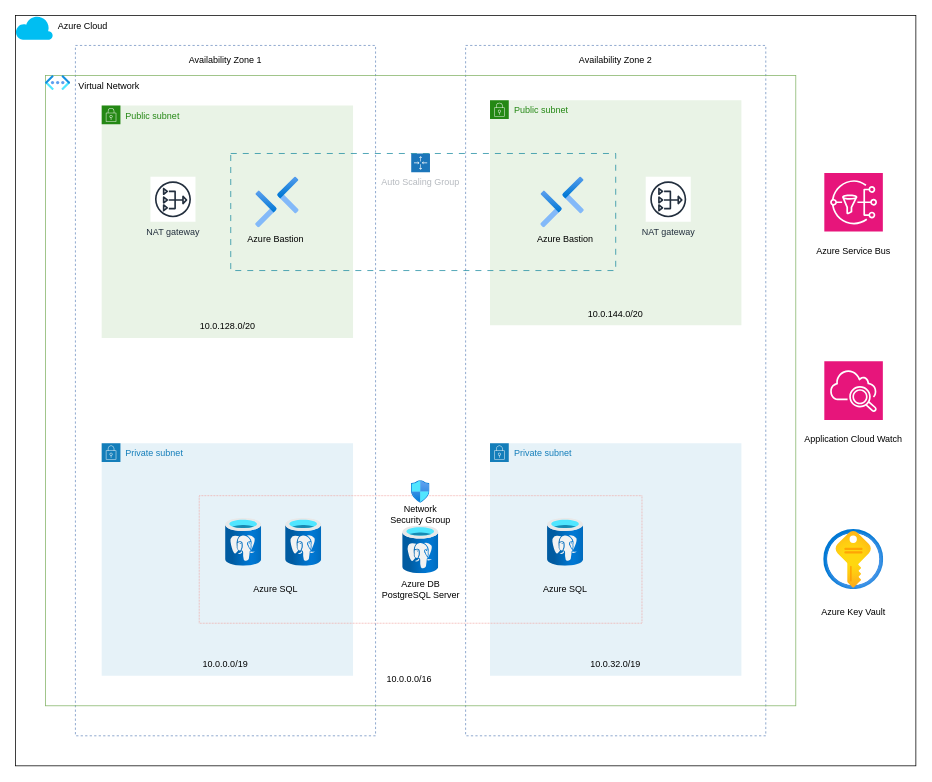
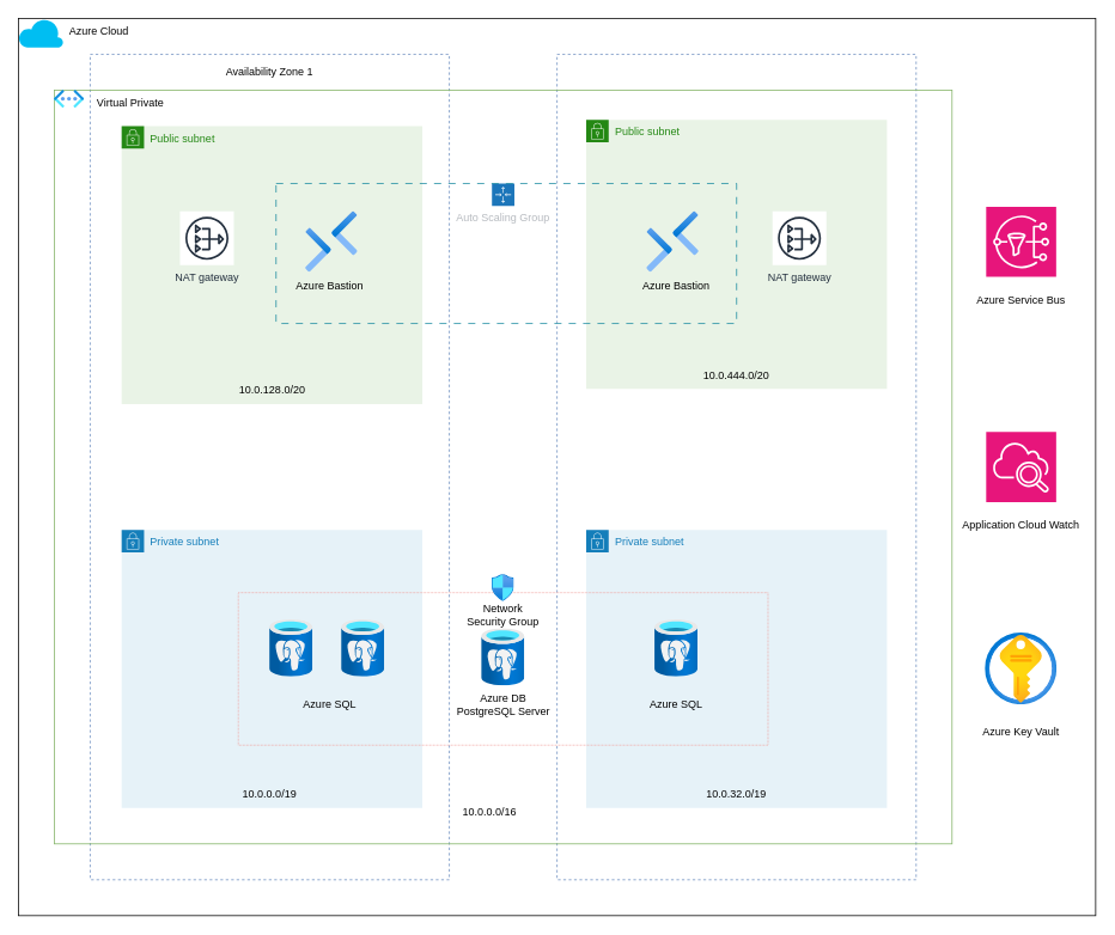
  <mxCell id="0" />
  <mxCell id="1" parent="0" />
  <mxCell id="2" value="" style="rounded=0;whiteSpace=wrap;html=1;" vertex="1" parent="1"><mxGeometry width="1200" height="1000" as="geometry" x="20" y="20" /></mxCell>
  <mxCell id="3" value="" style="rounded=0;whiteSpace=wrap;html=1;dashed=1;fillColor=none;strokeColor=#6c8ebf;" vertex="1" parent="1"><mxGeometry x="100" y="60" width="400" height="920" as="geometry" /></mxCell>
  <mxCell id="4" value="" style="rounded=0;whiteSpace=wrap;html=1;glass=0;dashed=1;fillColor=none;strokeColor=#6c8ebf;" vertex="1" parent="1"><mxGeometry x="620" y="60" width="400" height="920" as="geometry" /></mxCell>
  <mxCell id="5" value="" style="sketch=0;points=[[0,0,0],[0.25,0,0],[0.5,0,0],[0.75,0,0],[1,0,0],[0,1,0],[0.25,1,0],[0.5,1,0],[0.75,1,0],[1,1,0],[0,0.25,0],[0,0.5,0],[0,0.75,0],[1,0.25,0],[1,0.5,0],[1,0.75,0]];outlineConnect=0;fontColor=#232F3E;fillColor=#E7157B;strokeColor=#ffffff;dashed=0;verticalLabelPosition=bottom;verticalAlign=top;align=center;html=1;fontSize=12;fontStyle=0;aspect=fixed;shape=mxgraph.aws4.resourceIcon;resIcon=mxgraph.aws4.sns;" vertex="1" parent="1"><mxGeometry x="1098" y="230" width="78" height="78" as="geometry" /></mxCell>
  <mxCell id="6" value="" style="sketch=0;points=[[0,0,0],[0.25,0,0],[0.5,0,0],[0.75,0,0],[1,0,0],[0,1,0],[0.25,1,0],[0.5,1,0],[0.75,1,0],[1,1,0],[0,0.25,0],[0,0.5,0],[0,0.75,0],[1,0.25,0],[1,0.5,0],[1,0.75,0]];points=[[0,0,0],[0.25,0,0],[0.5,0,0],[0.75,0,0],[1,0,0],[0,1,0],[0.25,1,0],[0.5,1,0],[0.75,1,0],[1,1,0],[0,0.25,0],[0,0.5,0],[0,0.75,0],[1,0.25,0],[1,0.5,0],[1,0.75,0]];outlineConnect=0;fontColor=#232F3E;fillColor=#E7157B;strokeColor=#ffffff;dashed=0;verticalLabelPosition=bottom;verticalAlign=top;align=center;html=1;fontSize=12;fontStyle=0;aspect=fixed;shape=mxgraph.aws4.resourceIcon;resIcon=mxgraph.aws4.cloudwatch_2;" vertex="1" parent="1"><mxGeometry x="1098" y="481" width="78" height="78" as="geometry" /></mxCell>
  <mxCell id="7" value="" style="image;aspect=fixed;html=1;points=[];align=center;fontSize=12;image=img/lib/azure2/security/Key_Vaults.svg;" vertex="1" parent="1"><mxGeometry x="1097" y="705" width="80" height="80" as="geometry" /></mxCell>
  <mxCell id="8" value="" style="rounded=0;whiteSpace=wrap;html=1;glass=0;fillColor=none;strokeColor=#82b366;" vertex="1" parent="1"><mxGeometry x="60" y="100" width="1000" height="840" as="geometry" /></mxCell>
  <mxCell id="9" value="Private subnet" style="points=[[0,0],[0.25,0],[0.5,0],[0.75,0],[1,0],[1,0.25],[1,0.5],[1,0.75],[1,1],[0.75,1],[0.5,1],[0.25,1],[0,1],[0,0.75],[0,0.5],[0,0.25]];outlineConnect=0;gradientColor=none;html=1;whiteSpace=wrap;fontSize=12;fontStyle=0;container=1;pointerEvents=0;collapsible=0;recursiveResize=0;shape=mxgraph.aws4.group;grIcon=mxgraph.aws4.group_security_group;grStroke=0;strokeColor=#147EBA;fillColor=#E6F2F8;verticalAlign=top;align=left;spacingLeft=30;fontColor=#147EBA;dashed=0;" vertex="1" parent="1"><mxGeometry x="135" y="590" width="335" height="310" as="geometry" /></mxCell>
  <mxCell id="10" value="10.0.0.0/19" style="text;html=1;strokeColor=none;fillColor=none;align=center;verticalAlign=middle;whiteSpace=wrap;rounded=0;" vertex="1" parent="9"><mxGeometry x="135" y="280" width="60" height="30" as="geometry" /></mxCell>
  <mxCell id="11" value="" style="image;aspect=fixed;html=1;points=[];align=center;fontSize=12;image=img/lib/azure2/databases/Azure_Database_PostgreSQL_Server.svg;" vertex="1" parent="9"><mxGeometry x="165" y="100" width="48" height="64" as="geometry" /></mxCell>
  <mxCell id="12" value="Private subnet" style="points=[[0,0],[0.25,0],[0.5,0],[0.75,0],[1,0],[1,0.25],[1,0.5],[1,0.75],[1,1],[0.75,1],[0.5,1],[0.25,1],[0,1],[0,0.75],[0,0.5],[0,0.25]];outlineConnect=0;gradientColor=none;html=1;whiteSpace=wrap;fontSize=12;fontStyle=0;container=1;pointerEvents=0;collapsible=0;recursiveResize=0;shape=mxgraph.aws4.group;grIcon=mxgraph.aws4.group_security_group;grStroke=0;strokeColor=#147EBA;fillColor=#E6F2F8;verticalAlign=top;align=left;spacingLeft=30;fontColor=#147EBA;dashed=0;" vertex="1" parent="1"><mxGeometry x="652.5" y="590" width="335" height="310" as="geometry" /></mxCell>
  <mxCell id="13" value="10.0.32.0/19" style="text;html=1;strokeColor=none;fillColor=none;align=center;verticalAlign=middle;whiteSpace=wrap;rounded=0;" vertex="1" parent="12"><mxGeometry x="137.5" y="280" width="60" height="30" as="geometry" /></mxCell>
  <mxCell id="14" value="" style="image;aspect=fixed;html=1;points=[];align=center;fontSize=12;image=img/lib/azure2/databases/Azure_Database_PostgreSQL_Server.svg;" vertex="1" parent="12"><mxGeometry x="76.5" y="100" width="48" height="64" as="geometry" /></mxCell>
  <mxCell id="15" value="" style="rounded=0;whiteSpace=wrap;html=1;fillColor=none;strokeColor=#F19C99;dashed=1;dashPattern=1 1;" vertex="1" parent="1"><mxGeometry x="265" y="660" width="590" height="170" as="geometry" /></mxCell>
  <mxCell id="16" value="Azure Cloud" style="text;html=1;strokeColor=none;fillColor=none;align=center;verticalAlign=middle;whiteSpace=wrap;rounded=0;" vertex="1" parent="1"><mxGeometry x="70" width="80" height="30" as="geometry" y="20" /></mxCell>
  <mxCell id="17" value="Public subnet" style="points=[[0,0],[0.25,0],[0.5,0],[0.75,0],[1,0],[1,0.25],[1,0.5],[1,0.75],[1,1],[0.75,1],[0.5,1],[0.25,1],[0,1],[0,0.75],[0,0.5],[0,0.25]];outlineConnect=0;gradientColor=none;html=1;whiteSpace=wrap;fontSize=12;fontStyle=0;container=1;pointerEvents=0;collapsible=0;recursiveResize=0;shape=mxgraph.aws4.group;grIcon=mxgraph.aws4.group_security_group;grStroke=0;strokeColor=#248814;fillColor=#E9F3E6;verticalAlign=top;align=left;spacingLeft=30;fontColor=#248814;dashed=0;" vertex="1" parent="1"><mxGeometry x="135" y="140" width="335" height="310" as="geometry" /></mxCell>
  <mxCell id="18" value="NAT gateway" style="sketch=0;outlineConnect=0;fontColor=#232F3E;gradientColor=none;strokeColor=#232F3E;fillColor=#ffffff;dashed=0;verticalLabelPosition=bottom;verticalAlign=top;align=center;html=1;fontSize=12;fontStyle=0;aspect=fixed;shape=mxgraph.aws4.resourceIcon;resIcon=mxgraph.aws4.nat_gateway;" vertex="1" parent="17"><mxGeometry x="65" y="95" width="60" height="60" as="geometry" /></mxCell>
  <mxCell id="19" value="" style="image;aspect=fixed;html=1;points=[];align=center;fontSize=12;image=img/lib/azure2/networking/Bastions.svg;" vertex="1" parent="17"><mxGeometry x="205" y="95" width="58.0" height="68" as="geometry" /></mxCell>
  <mxCell id="20" value="10.0.128.0/20" style="text;html=1;strokeColor=none;fillColor=none;align=center;verticalAlign=middle;whiteSpace=wrap;rounded=0;" vertex="1" parent="17"><mxGeometry x="137.5" y="280" width="60" height="30" as="geometry" /></mxCell>
  <mxCell id="21" value="Public subnet" style="points=[[0,0],[0.25,0],[0.5,0],[0.75,0],[1,0],[1,0.25],[1,0.5],[1,0.75],[1,1],[0.75,1],[0.5,1],[0.25,1],[0,1],[0,0.75],[0,0.5],[0,0.25]];outlineConnect=0;gradientColor=none;html=1;whiteSpace=wrap;fontSize=12;fontStyle=0;container=1;pointerEvents=0;collapsible=0;recursiveResize=0;shape=mxgraph.aws4.group;grIcon=mxgraph.aws4.group_security_group;grStroke=0;strokeColor=#248814;fillColor=#E9F3E6;verticalAlign=top;align=left;spacingLeft=30;fontColor=#248814;dashed=0;" vertex="1" parent="1"><mxGeometry x="652.5" y="133" width="335" height="300" as="geometry" /></mxCell>
  <mxCell id="22" value="NAT gateway" style="sketch=0;outlineConnect=0;fontColor=#232F3E;gradientColor=none;strokeColor=#232F3E;fillColor=#ffffff;dashed=0;verticalLabelPosition=bottom;verticalAlign=top;align=center;html=1;fontSize=12;fontStyle=0;aspect=fixed;shape=mxgraph.aws4.resourceIcon;resIcon=mxgraph.aws4.nat_gateway;" vertex="1" parent="21"><mxGeometry x="207.5" y="102" width="60" height="60" as="geometry" /></mxCell>
  <mxCell id="23" value="" style="image;aspect=fixed;html=1;points=[];align=center;fontSize=12;image=img/lib/azure2/networking/Bastions.svg;" vertex="1" parent="21"><mxGeometry x="67.5" y="102" width="58.0" height="68" as="geometry" /></mxCell>
- <mxCell id="24" value="10.0.144.0/20" style="text;html=1;strokeColor=none;fillColor=none;align=center;verticalAlign=middle;whiteSpace=wrap;rounded=0;" vertex="1" parent="21"><mxGeometry x="137.5" y="270" width="60" height="30" as="geometry" /></mxCell>
+ <mxCell id="24" value="10.0.444.0/20" style="text;html=1;strokeColor=none;fillColor=none;align=center;verticalAlign=middle;whiteSpace=wrap;rounded=0;" vertex="1" parent="21"><mxGeometry x="137.5" y="270" width="60" height="30" as="geometry" /></mxCell>
  <mxCell id="25" value="" style="verticalLabelPosition=bottom;html=1;verticalAlign=top;align=center;strokeColor=none;fillColor=#00BEF2;shape=mxgraph.azure.cloud;" vertex="1" parent="1"><mxGeometry width="50" height="32.5" as="geometry" x="20" y="20" /></mxCell>
  <mxCell id="26" value="" style="image;aspect=fixed;html=1;points=[];align=center;fontSize=12;image=img/lib/azure2/networking/Virtual_Networks_Classic.svg;" vertex="1" parent="1"><mxGeometry x="60" y="100" width="33.5" height="20" as="geometry" /></mxCell>
- <mxCell id="27" value="Virtual Network" style="text;html=1;strokeColor=none;fillColor=none;align=center;verticalAlign=middle;whiteSpace=wrap;rounded=0;" vertex="1" parent="1"><mxGeometry x="100" y="100" width="90" height="30" as="geometry" /></mxCell>
+ <mxCell id="27" value="Virtual Private" style="text;html=1;strokeColor=none;fillColor=none;align=center;verticalAlign=middle;whiteSpace=wrap;rounded=0;" vertex="1" parent="1"><mxGeometry x="100" y="100" width="90" height="30" as="geometry" /></mxCell>
  <mxCell id="28" value="Availability Zone 1" style="text;html=1;strokeColor=none;fillColor=none;align=center;verticalAlign=middle;whiteSpace=wrap;rounded=0;" vertex="1" parent="1"><mxGeometry x="250" y="60" width="100" height="40" as="geometry" /></mxCell>
- <mxCell id="29" value="Availability Zone 2" style="text;html=1;strokeColor=none;fillColor=none;align=center;verticalAlign=middle;whiteSpace=wrap;rounded=0;" vertex="1" parent="1"><mxGeometry x="770" y="60" width="100" height="40" as="geometry" /></mxCell>
  <mxCell id="30" value="Azure Bastion" style="text;html=1;strokeColor=none;fillColor=none;align=center;verticalAlign=middle;whiteSpace=wrap;rounded=0;" vertex="1" parent="1"><mxGeometry x="317" y="304" width="100" height="30" as="geometry" /></mxCell>
  <mxCell id="31" value="Azure Bastion" style="text;html=1;strokeColor=none;fillColor=none;align=center;verticalAlign=middle;whiteSpace=wrap;rounded=0;" vertex="1" parent="1"><mxGeometry x="703" y="304" width="100" height="30" as="geometry" /></mxCell>
  <mxCell id="32" value="Azure SQL" style="text;html=1;strokeColor=none;fillColor=none;align=center;verticalAlign=middle;whiteSpace=wrap;rounded=0;" vertex="1" parent="1"><mxGeometry x="332" y="770" width="70" height="30" as="geometry" /></mxCell>
  <mxCell id="33" value="Azure SQL" style="text;html=1;strokeColor=none;fillColor=none;align=center;verticalAlign=middle;whiteSpace=wrap;rounded=0;" vertex="1" parent="1"><mxGeometry x="718" y="770" width="70" height="30" as="geometry" /></mxCell>
  <mxCell id="34" value="Azure DB PostgreSQL Server" style="text;html=1;strokeColor=none;fillColor=none;align=center;verticalAlign=middle;whiteSpace=wrap;rounded=0;" vertex="1" parent="1"><mxGeometry x="502.5" y="770" width="115" height="30" as="geometry" /></mxCell>
  <mxCell id="35" value="" style="image;aspect=fixed;html=1;points=[];align=center;fontSize=12;image=img/lib/azure2/networking/Network_Security_Groups.svg;" vertex="1" parent="1"><mxGeometry x="547.64" y="640" width="24.71" height="30" as="geometry" /></mxCell>
  <mxCell id="36" value="Network Security Group" style="text;html=1;strokeColor=none;fillColor=none;align=center;verticalAlign=middle;whiteSpace=wrap;rounded=0;" vertex="1" parent="1"><mxGeometry x="515" y="670" width="90" height="30" as="geometry" /></mxCell>
  <mxCell id="37" value="Azure Service Bus" style="text;html=1;strokeColor=none;fillColor=none;align=center;verticalAlign=middle;whiteSpace=wrap;rounded=0;" vertex="1" parent="1"><mxGeometry x="1082" y="320" width="110" height="30" as="geometry" /></mxCell>
  <mxCell id="38" value="Application Cloud Watch" style="text;html=1;strokeColor=none;fillColor=none;align=center;verticalAlign=middle;whiteSpace=wrap;rounded=0;" vertex="1" parent="1"><mxGeometry x="1067" y="570" width="140" height="30" as="geometry" /></mxCell>
  <mxCell id="39" value="Azure Key Vault" style="text;html=1;strokeColor=none;fillColor=none;align=center;verticalAlign=middle;whiteSpace=wrap;rounded=0;" vertex="1" parent="1"><mxGeometry x="1092" y="800" width="90" height="30" as="geometry" /></mxCell>
  <mxCell id="40" value="Auto Scaling Group" style="sketch=0;outlineConnect=0;gradientColor=none;html=1;whiteSpace=wrap;fontSize=12;fontStyle=0;shape=mxgraph.aws4.groupCenter;grIcon=mxgraph.aws4.group_auto_scaling_group;grStroke=0;strokeColor=#1c76ba;fillColor=none;verticalAlign=top;align=center;fontColor=#B6BABF;spacingTop=25;perimeterSpacing=1;" vertex="1" parent="1"><mxGeometry x="300" y="204" width="520" height="130" as="geometry" /></mxCell>
  <mxCell id="41" value="" style="rounded=0;whiteSpace=wrap;html=1;fillColor=none;dashed=1;dashPattern=8 8;strokeColor=#1b8ba1;" vertex="1" parent="1"><mxGeometry x="307" y="204" width="513" height="156" as="geometry" /></mxCell>
  <mxCell id="42" value="10.0.0.0/16" style="text;html=1;strokeColor=none;fillColor=none;align=center;verticalAlign=middle;whiteSpace=wrap;rounded=0;" vertex="1" parent="1"><mxGeometry x="515" y="890" width="60" height="30" as="geometry" /></mxCell>
  <mxCell id="43" value="" style="image;aspect=fixed;html=1;points=[];align=center;fontSize=12;image=img/lib/azure2/databases/Azure_Database_PostgreSQL_Server.svg;" vertex="1" parent="1"><mxGeometry x="536" y="700" width="48" height="64" as="geometry" /></mxCell>
  <mxCell id="44" value="" style="image;aspect=fixed;html=1;points=[];align=center;fontSize=12;image=img/lib/azure2/databases/Azure_Database_PostgreSQL_Server.svg;" vertex="1" parent="1"><mxGeometry x="380" y="690" width="48" height="64" as="geometry" /></mxCell>
